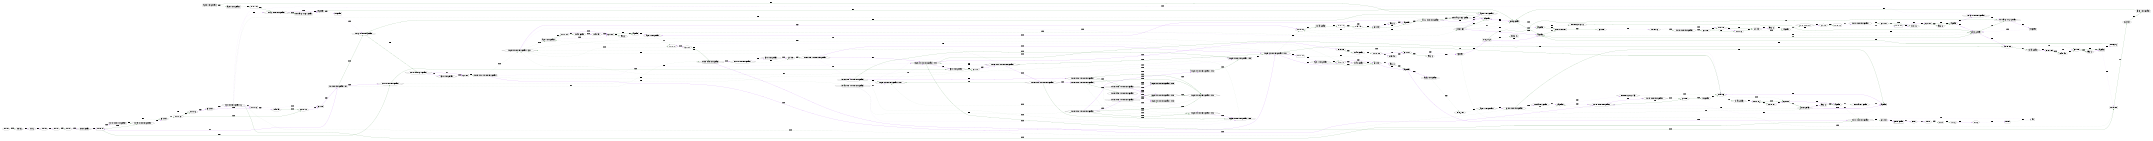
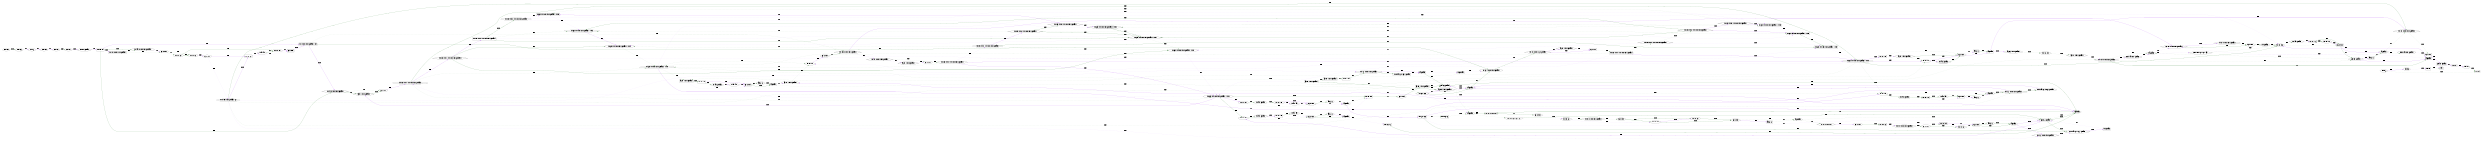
  digraph {
    fontname="DejaVu Sans"
    rankdir=LR
    node [fontname="DejaVu Sans" shape=hexagon]
    edge [color=darkgreen fontname="DejaVu Sans" style=solid]
    n1 [label="push rbp" shape=ellipse]
    n2 [label="push r15"]
    n3 [label="push r14" shape=ellipse]
    n4 [label="push r13" shape=ellipse]
    n5 [label="push r17" shape=ellipse]
    n6 [label="push rbx" shape=ellipse]
    n7 [label="sub rsp , address"]
    n8 [label="mov rbp , rdi" shape=note]
    n9 [label="mov rdi , qword [ rdi + address ]" shape=note]
    n10 [label="mov esi , dword [ rbp + address ]" shape=ellipse]
    n11 [label="mov qword [ rsp + address ] , rbp" shape=note]
    n12 [label="mov rsi , qword [ rbp + address ]"]
    n13 [label="call symbol" shape=ellipse]
    n14 [label="mov r13 , qword [ rsp + address ]"]
    n15 [label="mov rax , qword [ rsp + address ]" shape=ellipse]
    n16 [label="lea rdi , [ rsp + address ]"]
    n17 [label="call symbol" shape=ellipse]
    n18 [label="mov rbx , rax" shape=ellipse]
    n19 [label="mov rdi , rax" shape=ellipse]
    n20 [label="mov rdx , rbx" shape=ellipse]
    n21 [label="call symbol" shape=ellipse]
    n22 [label="call symbol" shape=note]
    n23 [label="mov qword [ rsp + address ] , rax" shape=ellipse]
    n24 [label="mov rdi , rax" shape=note]
    n25 [label="mov rdi , qword [ rsp + address ]"]
    n26 [label="mov rax , qword [ rsp + address ]"]
    n27 [label="mov rbp , qword [ rsp + address ]" shape=ellipse]
    n28 [label="mov rax , qword [ rsp + address ]"]
    n29 [label="mov rax , qword [ rsp + address ]"]
    n30 [label="xor esi , esi"]
    n31 [label="call symbol" shape=note]
    n32 [label="cmp byte [ rax + r15 ] , address" shape=note]
    n33 [label="jne address" shape=note]
    n34 [label="cmp byte [ rbp ] , address" shape=ellipse]
    n35 [label="jne address" shape=ellipse]
    n36 [label="add rbp , address"]
    n37 [label="je address" shape=note]
    n38 [label="jne address" shape=ellipse]
    n39 [label="cmp byte [ rax + r15 ] , address" shape=ellipse]
    n40 [label="mov byte [ rax + r14 ] , address"]
    n41 [label="mov rsi , qword [ r13 + address ]"]
    n42 [label="mov rdi , qword [ r13 + address ]"]
    n43 [label="mov rsi , qword [ rax + address ]"]
    n44 [label="movups xmm0 , xmmword [ rsp + address ]"]
    n45 [label="movups xmm1 , xmmword [ rsp + address ]"]
    n46 [label="movaps xmmword [ rsp + address ] , xmm0"]
    n47 [label="movaps xmmword [ rsp + address ] , xmm0" shape=ellipse]
    n48 [label="movaps xmmword [ rsp + address ] , xmm0" shape=ellipse]
    n49 [label="movups xmm2 , xmmword [ rsp + address ]" shape=note]
    n50 [label="movaps xmmword [ rsp + address ] , xmm1" shape=ellipse]
    n51 [label="movaps xmmword [ rsp + address ] , xmm1" shape=note]
    n52 [label="movaps xmmword [ rsp + address ] , xmm1" shape=ellipse]
    n53 [label="lea rdi , [ rsp + address ]" shape=note]
    n54 [label="mov rdi , rbx"]
    n55 [label="mov rdi , rbx" shape=ellipse]
    n56 [label="mov rdi , rbp" shape=ellipse]
    n57 [label="mov rdi , r15" shape=ellipse]
    n58 [label="mov rdx , rsp" shape=note]
    n59 [label="mov rdi , r12" shape=ellipse]
    n60 [label="mov rdi , r12" shape=note]
    n61 [label="mov rdi , r12" shape=ellipse]
    n62 [label="movups xmm3 , xmmword [ rsp + address ]" shape=ellipse]
    n63 [label="movaps xmmword [ rsp + address ] , xmm2"]
    n64 [label="movaps xmmword [ rsp + address ] , xmm2" shape=note]
    n65 [label="movaps xmmword [ rsp + address ] , xmm2"]
    n66 [label="movaps xmmword [ rsp + address ] , xmm3" shape=note]
    n67 [label="movaps xmmword [ rsp + address ] , xmm3" shape=note]
    n68 [label="movaps xmmword [ rsp + address ] , xmm3"]
    n69 [label="mov rdx , rsp" shape=note]
    n70 [label="call symbol" shape=note]
    n71 [label="call symbol" shape=ellipse]
    n72 [label="call symbol"]
    n73 [label="mov esi , address"]
    n74 [label="mov esi , address" shape=note]
    n75 [label="call symbol" shape=note]
    n76 [label="mov esi , address"]
    n77 [label="call symbol" shape=note]
    n78 [label="mov esi , address" shape=ellipse]
    n79 [label="test al , al"]
    n80 [label="je address" shape=note]
    n81 [label="xor ecx , ecx"]
    n82 [label="lea rbx , [ rsp + address ]" shape=ellipse]
    n83 [label="xor r15d , r15d"]
    n84 [label="lea r12 , [ rsp + address ]"]
    n85 [label="add r15 , address" shape=note]
    n86 [label="jne address" shape=ellipse]
    n87 [label="je address" shape=ellipse]
    n88 [label="mov rdi , qword [ rsp ]" shape=note]
    n89 [label="nop word [ rax + rax ] , ax" shape=ellipse]
    n90 [label="add r14 , address"]
    n91 [label="lea rdi , [ rsp + address ]"]
    n92 [label="call symbol" shape=ellipse]
    n93 [label="mov rsi , qword [ rsp + address ]"]
    n94 [label="call symbol"]
    n95 [label="movups xmm0 , xmmword [ rsp + address ]" shape=ellipse]
    n96 [label="movups xmm1 , xmmword [ rsp + address ]" shape=ellipse]
    n97 [label="movups xmm2 , xmmword [ rsp + address ]"]
    n98 [label="movups xmm3 , xmmword [ rsp + address ]"]
    n99 [label="lea rcx , [ rsp + address ]"]
    n100 [label="test al , al" shape=note]
    n101 [label="je address" shape=note]
    n102 [label="lea r15 , [ rsp + address ]" shape=ellipse]
    n103 [label="mov r14 , rsp"]
    n104 [label="add rsp , address" shape=note]
    n105 [label=retn shape=note]
    n106 [label="lea rbx , [ rsp + address ]"]
    n107 [label="lea r13 , [ rsp + address ]" shape=note]
    n108 [label="lea rbp , [ rsp + address ]" shape=note]
    n109 [label="mov rbx , rsp" shape=note]
    n110 [label="jmp address" shape=note]
    n111 [label="pop rbx" shape=ellipse]
    n112 [label="pop r12"]
    n113 [label="pop r13" shape=note]
    n114 [label="pop r14"]
    n115 [label="pop r15"]
    n116 [label="pop rbp" shape=note]
    n117 [label="nop dword [ rax + rax ] , eax"]
    n118 [label="test al , al" shape=note]
    n119 [label="jmp address" shape=ellipse]
    n120 [label="mov rdx , rbx" shape=note]
    n121 [label="test al , al"]
    n122 [label="je address"]
    n123 [label="xor ecx , ecx" shape=ellipse]
    n124 [label="lea rdi , [ rsp + address ]"]
    n125 [label="call symbol" shape=note]
    n126 [label="mov rdx , r14" shape=note]
    n127 [label="je address"]
    n128 [label="movups xmm0 , xmmword [ rsp + address ]" shape=note]
    n129 [label="movups xmm1 , xmmword [ rsp + address ]"]
    n130 [label="movups xmm2 , xmmword [ rsp + address ]"]
    n131 [label="movups xmm3 , xmmword [ rsp + address ]"]
    n132 [label="mov esi , address" shape=ellipse]
    n133 [label="call symbol"]
    n134 [label="call symbol" shape=ellipse]
    n135 [label="mov esi , address"]
    n136 [label="call symbol" shape=ellipse]
    n137 [label="mov rdx , r13"]
    n138 [label="test al , al" shape=ellipse]
    n139 [label="je address" shape=ellipse]
    n140 [label="xor ecx , ecx" shape=ellipse]
    n141 [label="xor r14d , r14d" shape=note]
    n142 [label="cmp r15 , r14" shape=note]
    n143 [label="lea rbp , [ rsp + address ]" shape=note]
    n144 [label="jmp address" shape=note]
    n145 [label="mov rcx , rbx" shape=ellipse]
    n146 [label="cmp byte [ rbp ] , address" shape=ellipse]
    n147 [label="call symbol"]
    n148 [label="mov rbp , rax"]
    n149 [label="mov rdi , qword [ rsp + address ]" shape=ellipse]
    n150 [label="mov rdi , rbp"]
    n151 [label="call symbol" shape=ellipse]
    n152 [label="mov rsi , rax" shape=ellipse]
    n153 [label="call symbol"]
    n154 [label="test al , al" shape=note]
    n155 [label="je address"]
    n156 [label="mov rdi , qword [ rsp ]"]
    n157 [label="call symbol" shape=ellipse]
    n158 [label="mov rbp , rax" shape=note]
    n159 [label="mov rdx , r13" shape=note]
    n160 [label="test al , al" shape=ellipse]
    n161 [label="je address" shape=note]
    n162 [label="xor ecx , ecx" shape=ellipse]
    n163 [label="cmp r15 , r14" shape=note]
    n164 [label="mov rdi , qword [ rsp + address ]" shape=ellipse]
    n165 [label="mov rdi , rbp" shape=note]
    n166 [label="call symbol"]
    n167 [label="mov rsi , rax"]
    n168 [label="call symbol" shape=note]
    n169 [label="test al , al" shape=ellipse]
    n170 [label="je address" shape=ellipse]
    n1 -> n2 [label=CFG style=dotted]
    n2 -> n3 [color=purple label=CFG style=dotted]
    n3 -> n4 [color=purple label=CFG]
    n4 -> n5 [color=purple label=CFG]
    n5 -> n6 [label=CFG style=dotted]
    n6 -> n7 [color=purple label=CFG]
    n7 -> n8 [color=purple label=CFG]
    n8 -> n9 [color=purple label=CFG style=dotted]
    n8 -> n10 [label=DFG]
-   n11 -> n8 [color=purple label=DFG]
+   n8 -> n11 [color=purple label=DFG]
    n8 -> n12 [label=DFG]
    n9 -> n10 [label=CFG style=dotted]
    n9 -> n13 [label=DFG style=dotted]
    n10 -> n13 [color=purple label=DFG style=dotted]
    n11 -> n12 [color=purple label=CFG]
    n11 -> n14 [label=DFG style=dotted]
    n11 -> n15 [label=DFG]
    n12 -> n16 [label=CFG]
    n12 -> n17 [label=DFG style=dotted]
    n13 -> n18 [label=DFG style=dotted]
    n13 -> n19 [label=DFG style=dotted]
    n14 -> n41 [color=purple label=DFG style=dotted]
    n14 -> n42 [color=purple label=DFG]
    n15 -> n43 [label=DFG]
    n16 -> n17 [label=DFG]
    n17 -> n44 [color=purple label=CFG]
    n18 -> n19 [label=CFG]
    n18 -> n20 [label=DFG]
    n19 -> n21 [color=purple label=DFG]
    n20 -> n22 [color=purple label=DFG]
    n21 -> n23 [color=purple label=DFG style=dotted]
    n21 -> n24 [color=purple label=DFG]
    n22 -> n11 [color=purple label=CFG]
    n23 -> n24 [color=purple label=CFG]
    n23 -> n25 [label=DFG]
    n23 -> n26 [color=purple label=DFG style=dotted]
    n23 -> n27 [label=DFG style=dotted]
    n23 -> n28 [label=DFG style=dotted]
    n23 -> n29 [color=purple label=DFG style=dotted]
    n24 -> n22 [color=purple label=DFG style=dotted]
    n24 -> n30 [color=purple label=CFG style=dotted]
    n25 -> n31 [label=DFG style=dotted]
    n26 -> n32 [label=CFG]
    n26 -> n33 [color=purple label=DFG]
    n27 -> n34 [color=purple label=CFG style=dotted]
    n27 -> n35 [label=DFG style=dotted]
    n27 -> n36 [label=DFG style=dotted]
    n27 -> n37 [label=DFG]
    n28 -> n38 [color=purple label=DFG]
    n28 -> n39 [label=CFG]
    n29 -> n40 [color=purple label=DFG style=dotted]
    n30 -> n20 [label=CFG]
    n31 -> n104 [color=purple label=CFG]
    n31 -> n105 [color=purple label=DFG style=dotted]
    n32 -> n33 [color=purple label=CFG style=dotted]
    n33 -> n85 [label=CFG]
    n33 -> n110 [color=purple label=CFG style=dotted]
    n34 -> n35 [color=purple label=CFG style=dotted]
    n35 -> n42 [color=purple label=CFG style=dotted]
    n35 -> n117 [color=purple label=CFG style=dotted]
    n36 -> n35 [label=DFG style=dotted]
    n36 -> n37 [color=purple label=DFG]
    n36 -> n118 [color=purple label=CFG]
    n37 -> n42 [color=purple label=CFG style=dotted]
    n37 -> n57 [color=purple label=CFG]
    n38 -> n15 [label=CFG]
    n38 -> n85 [color=purple label=CFG style=dotted]
    n39 -> n38 [color=purple label=CFG]
    n40 -> n144 [color=purple label=CFG]
    n41 -> n91 [color=purple label=CFG style=dotted]
    n41 -> n92 [label=DFG style=dotted]
    n42 -> n93 [color=purple label=CFG]
    n42 -> n94 [label=DFG]
    n43 -> n124 [color=purple label=CFG]
    n43 -> n125 [color=purple label=DFG]
    n44 -> n45 [color=purple label=CFG]
    n44 -> n46 [label=DFG style=dotted]
    n44 -> n47 [label=DFG]
    n44 -> n48 [label=DFG style=dotted]
    n45 -> n49 [color=purple label=CFG]
    n45 -> n50 [label=DFG]
    n45 -> n51 [color=purple label=DFG style=dotted]
    n45 -> n52 [label=DFG]
    n46 -> n53 [label=DFG style=dotted]
    n46 -> n54 [label=DFG style=dotted]
    n46 -> n55 [label=DFG style=dotted]
    n46 -> n56 [color=purple label=DFG]
    n46 -> n57 [color=purple label=DFG style=dotted]
    n47 -> n53 [label=DFG style=dotted]
    n47 -> n54 [color=purple label=DFG style=dotted]
    n47 -> n55 [color=purple label=DFG]
    n47 -> n56 [label=DFG style=dotted]
    n47 -> n57 [label=DFG]
    n47 -> n58 [color=purple label=CFG]
    n48 -> n16 [color=purple label=DFG]
    n48 -> n44 [color=purple label=DFG style=dotted]
    n48 -> n59 [color=purple label=DFG]
    n48 -> n60 [label=DFG]
    n48 -> n61 [label=DFG]
    n49 -> n62 [label=CFG]
    n49 -> n63 [label=DFG style=dotted]
    n49 -> n64 [color=purple label=DFG style=dotted]
    n49 -> n65 [label=DFG]
    n50 -> n46 [label=CFG style=dotted]
    n51 -> n47 [color=purple label=CFG style=dotted]
    n52 -> n48 [color=purple label=CFG style=dotted]
    n53 -> n69 [label=CFG]
    n53 -> n70 [color=purple label=DFG style=dotted]
    n54 -> n71 [color=purple label=DFG]
    n55 -> n72 [color=purple label=DFG]
    n55 -> n73 [color=purple label=CFG style=dotted]
    n56 -> n74 [label=CFG]
    n56 -> n75 [label=DFG style=dotted]
    n57 -> n76 [label=CFG style=dotted]
    n57 -> n77 [label=DFG style=dotted]
    n58 -> n72 [label=DFG style=dotted]
    n58 -> n99 [color=purple label=CFG style=dotted]
    n59 -> n132 [label=CFG]
    n59 -> n133 [label=DFG style=dotted]
    n60 -> n134 [label=DFG]
    n61 -> n135 [label=CFG]
    n61 -> n136 [label=DFG style=dotted]
    n62 -> n66 [color=purple label=DFG style=dotted]
    n62 -> n67 [color=purple label=DFG style=dotted]
    n62 -> n68 [color=purple label=DFG style=dotted]
    n63 -> n50 [color=purple label=CFG]
    n64 -> n51 [label=CFG]
    n65 -> n52 [label=CFG style=dotted]
    n66 -> n63 [color=purple label=CFG style=dotted]
    n67 -> n64 [color=purple label=CFG style=dotted]
    n68 -> n65 [label=CFG]
    n69 -> n70 [color=purple label=DFG]
    n69 -> n78 [label=CFG]
    n70 -> n79 [label=CFG]
    n70 -> n80 [label=DFG]
    n71 -> n14 [label=CFG]
    n72 -> n100 [color=purple label=CFG style=dotted]
    n72 -> n101 [color=purple label=DFG]
    n73 -> n72 [label=CFG]
    n74 -> n120 [label=CFG]
    n75 -> n121 [color=purple label=CFG]
    n75 -> n122 [label=DFG]
    n76 -> n126 [color=purple label=CFG style=dotted]
    n77 -> n36 [label=CFG]
    n77 -> n127 [color=purple label=DFG]
    n78 -> n81 [color=purple label=CFG style=dotted]
    n79 -> n80 [label=CFG style=dotted]
    n80 -> n82 [color=purple label=CFG style=dotted]
    n80 -> n83 [label=CFG style=dotted]
    n81 -> n70 [color=purple label=CFG]
    n82 -> n54 [label=CFG style=dotted]
    n83 -> n38 [label=DFG]
    n83 -> n84 [color=purple label=CFG]
    n83 -> n85 [label=DFG style=dotted]
    n83 -> n86 [color=purple label=DFG style=dotted]
    n83 -> n87 [color=purple label=DFG]
    n85 -> n38 [color=purple label=DFG]
    n85 -> n56 [label=CFG style=dotted]
    n85 -> n86 [label=DFG style=dotted]
    n85 -> n87 [label=DFG]
    n86 -> n88 [label=CFG]
    n86 -> n89 [label=CFG style=dotted]
    n87 -> n88 [label=CFG]
    n87 -> n90 [label=CFG style=dotted]
    n88 -> n147 [label=CFG]
    n89 -> n90 [label=CFG]
    n90 -> n40 [label=DFG]
    n90 -> n61 [color=purple label=CFG]
    n90 -> n87 [label=DFG]
    n91 -> n92 [color=purple label=DFG style=dotted]
    n92 -> n95 [label=CFG style=dotted]
    n93 -> n94 [label=DFG style=dotted]
    n94 -> n119 [label=CFG]
    n95 -> n46 [label=DFG style=dotted]
    n95 -> n47 [color=purple label=DFG]
    n95 -> n48 [color=purple label=DFG]
    n95 -> n96 [color=purple label=CFG style=dotted]
    n96 -> n50 [label=DFG style=dotted]
    n96 -> n51 [label=DFG]
    n96 -> n52 [label=DFG style=dotted]
    n96 -> n97 [color=purple label=CFG]
    n97 -> n63 [label=DFG style=dotted]
    n97 -> n64 [label=DFG style=dotted]
    n97 -> n65 [label=DFG]
    n97 -> n98 [label=CFG]
    n98 -> n66 [color=purple label=DFG]
    n98 -> n67 [label=DFG style=dotted]
    n98 -> n68 [color=purple label=DFG style=dotted]
    n99 -> n55 [label=CFG style=dotted]
    n99 -> n72 [label=DFG]
    n100 -> n101 [label=CFG]
    n101 -> n25 [color=purple label=CFG]
    n101 -> n102 [color=purple label=CFG]
    n102 -> n103 [label=CFG style=dotted]
    n103 -> n106 [label=CFG style=dotted]
    n104 -> n111 [color=purple label=CFG]
    n106 -> n27 [color=purple label=CFG style=dotted]
    n107 -> n84 [label=CFG]
    n107 -> n108 [label=CFG style=dotted]
    n108 -> n109 [label=CFG style=dotted]
    n109 -> n26 [label=CFG]
    n110 -> n15 [color=purple label=CFG style=dotted]
    n111 -> n112 [color=purple label=CFG]
    n112 -> n113 [label=CFG style=dotted]
-   n113 -> n114 [label=CFG style=dotted]
+   n114 -> n113 [label=CFG style=dotted]
    n114 -> n115 [color=purple label=CFG]
    n115 -> n116 [color=purple label=CFG style=dotted]
    n116 -> n105 [label=CFG style=dotted]
    n117 -> n57 [label=DFG style=dotted]
    n118 -> n127 [label=CFG]
    n119 -> n57 [label=CFG style=dotted]
    n120 -> n75 [color=purple label=DFG style=dotted]
    n120 -> n123 [label=CFG]
    n121 -> n122 [color=purple label=CFG style=dotted]
    n122 -> n28 [label=CFG]
    n122 -> n82 [color=purple label=CFG]
    n123 -> n75 [label=CFG]
    n124 -> n125 [color=purple label=DFG style=dotted]
    n125 -> n128 [label=CFG style=dotted]
    n126 -> n77 [label=DFG]
    n126 -> n145 [label=CFG]
    n127 -> n25 [label=CFG style=dotted]
    n127 -> n146 [label=CFG style=dotted]
    n128 -> n46 [label=DFG style=dotted]
    n128 -> n47 [color=purple label=DFG]
    n128 -> n48 [color=purple label=DFG style=dotted]
    n128 -> n129 [label=CFG style=dotted]
    n129 -> n50 [color=purple label=DFG style=dotted]
    n129 -> n51 [color=purple label=DFG style=dotted]
    n129 -> n52 [color=purple label=DFG style=dotted]
    n129 -> n130 [label=CFG style=dotted]
    n130 -> n63 [label=DFG]
    n130 -> n64 [color=purple label=DFG]
    n130 -> n65 [label=DFG]
    n130 -> n131 [color=purple label=CFG]
    n131 -> n66 [label=DFG style=dotted]
    n131 -> n67 [color=purple label=DFG]
    n131 -> n68 [label=DFG style=dotted]
    n132 -> n137 [label=CFG style=dotted]
    n133 -> n138 [label=CFG]
    n133 -> n139 [color=purple label=DFG style=dotted]
    n134 -> n143 [label=CFG]
    n135 -> n159 [color=purple label=CFG]
    n136 -> n160 [label=CFG]
    n136 -> n161 [label=DFG]
    n137 -> n133 [color=purple label=DFG]
    n137 -> n140 [color=purple label=CFG style=dotted]
    n138 -> n139 [color=purple label=CFG style=dotted]
    n139 -> n60 [label=CFG style=dotted]
    n139 -> n141 [color=purple label=CFG]
    n140 -> n133 [color=purple label=CFG style=dotted]
    n141 -> n40 [label=DFG]
    n141 -> n87 [color=purple label=DFG]
    n141 -> n90 [color=purple label=DFG style=dotted]
    n141 -> n142 [label=CFG style=dotted]
    n142 -> n86 [label=CFG style=dotted]
    n143 -> n85 [label=CFG]
    n144 -> n90 [color=purple label=CFG style=dotted]
    n145 -> n77 [color=purple label=DFG]
    n146 -> n37 [color=purple label=CFG style=dotted]
    n147 -> n148 [color=purple label=DFG style=dotted]
    n148 -> n149 [label=CFG style=dotted]
    n148 -> n150 [color=purple label=DFG style=dotted]
    n149 -> n151 [label=CFG style=dotted]
    n150 -> n152 [color=purple label=CFG]
    n150 -> n153 [label=DFG]
    n151 -> n150 [label=CFG]
    n151 -> n152 [label=DFG]
    n152 -> n153 [label=DFG]
    n153 -> n154 [color=purple label=CFG]
    n153 -> n155 [label=DFG style=dotted]
    n154 -> n155 [label=CFG style=dotted]
    n155 -> n90 [label=CFG style=dotted]
    n155 -> n156 [label=CFG style=dotted]
    n156 -> n157 [color=purple label=CFG]
    n157 -> n158 [label=DFG]
    n158 -> n164 [color=purple label=CFG style=dotted]
    n158 -> n165 [color=purple label=DFG style=dotted]
    n159 -> n136 [color=purple label=DFG style=dotted]
    n159 -> n162 [label=CFG]
    n160 -> n161 [color=purple label=CFG]
    n161 -> n60 [color=purple label=CFG style=dotted]
    n161 -> n163 [color=purple label=CFG style=dotted]
    n162 -> n136 [label=CFG style=dotted]
    n163 -> n87 [label=CFG]
    n164 -> n166 [label=CFG style=dotted]
    n165 -> n167 [color=purple label=CFG style=dotted]
    n165 -> n168 [color=purple label=DFG]
    n166 -> n165 [label=CFG style=dotted]
    n166 -> n167 [label=DFG]
    n167 -> n168 [label=DFG style=dotted]
    n168 -> n169 [label=CFG]
    n168 -> n170 [label=DFG]
    n169 -> n170 [label=CFG]
    n170 -> n29 [color=purple label=CFG]
    n170 -> n90 [color=purple label=CFG]
  }
